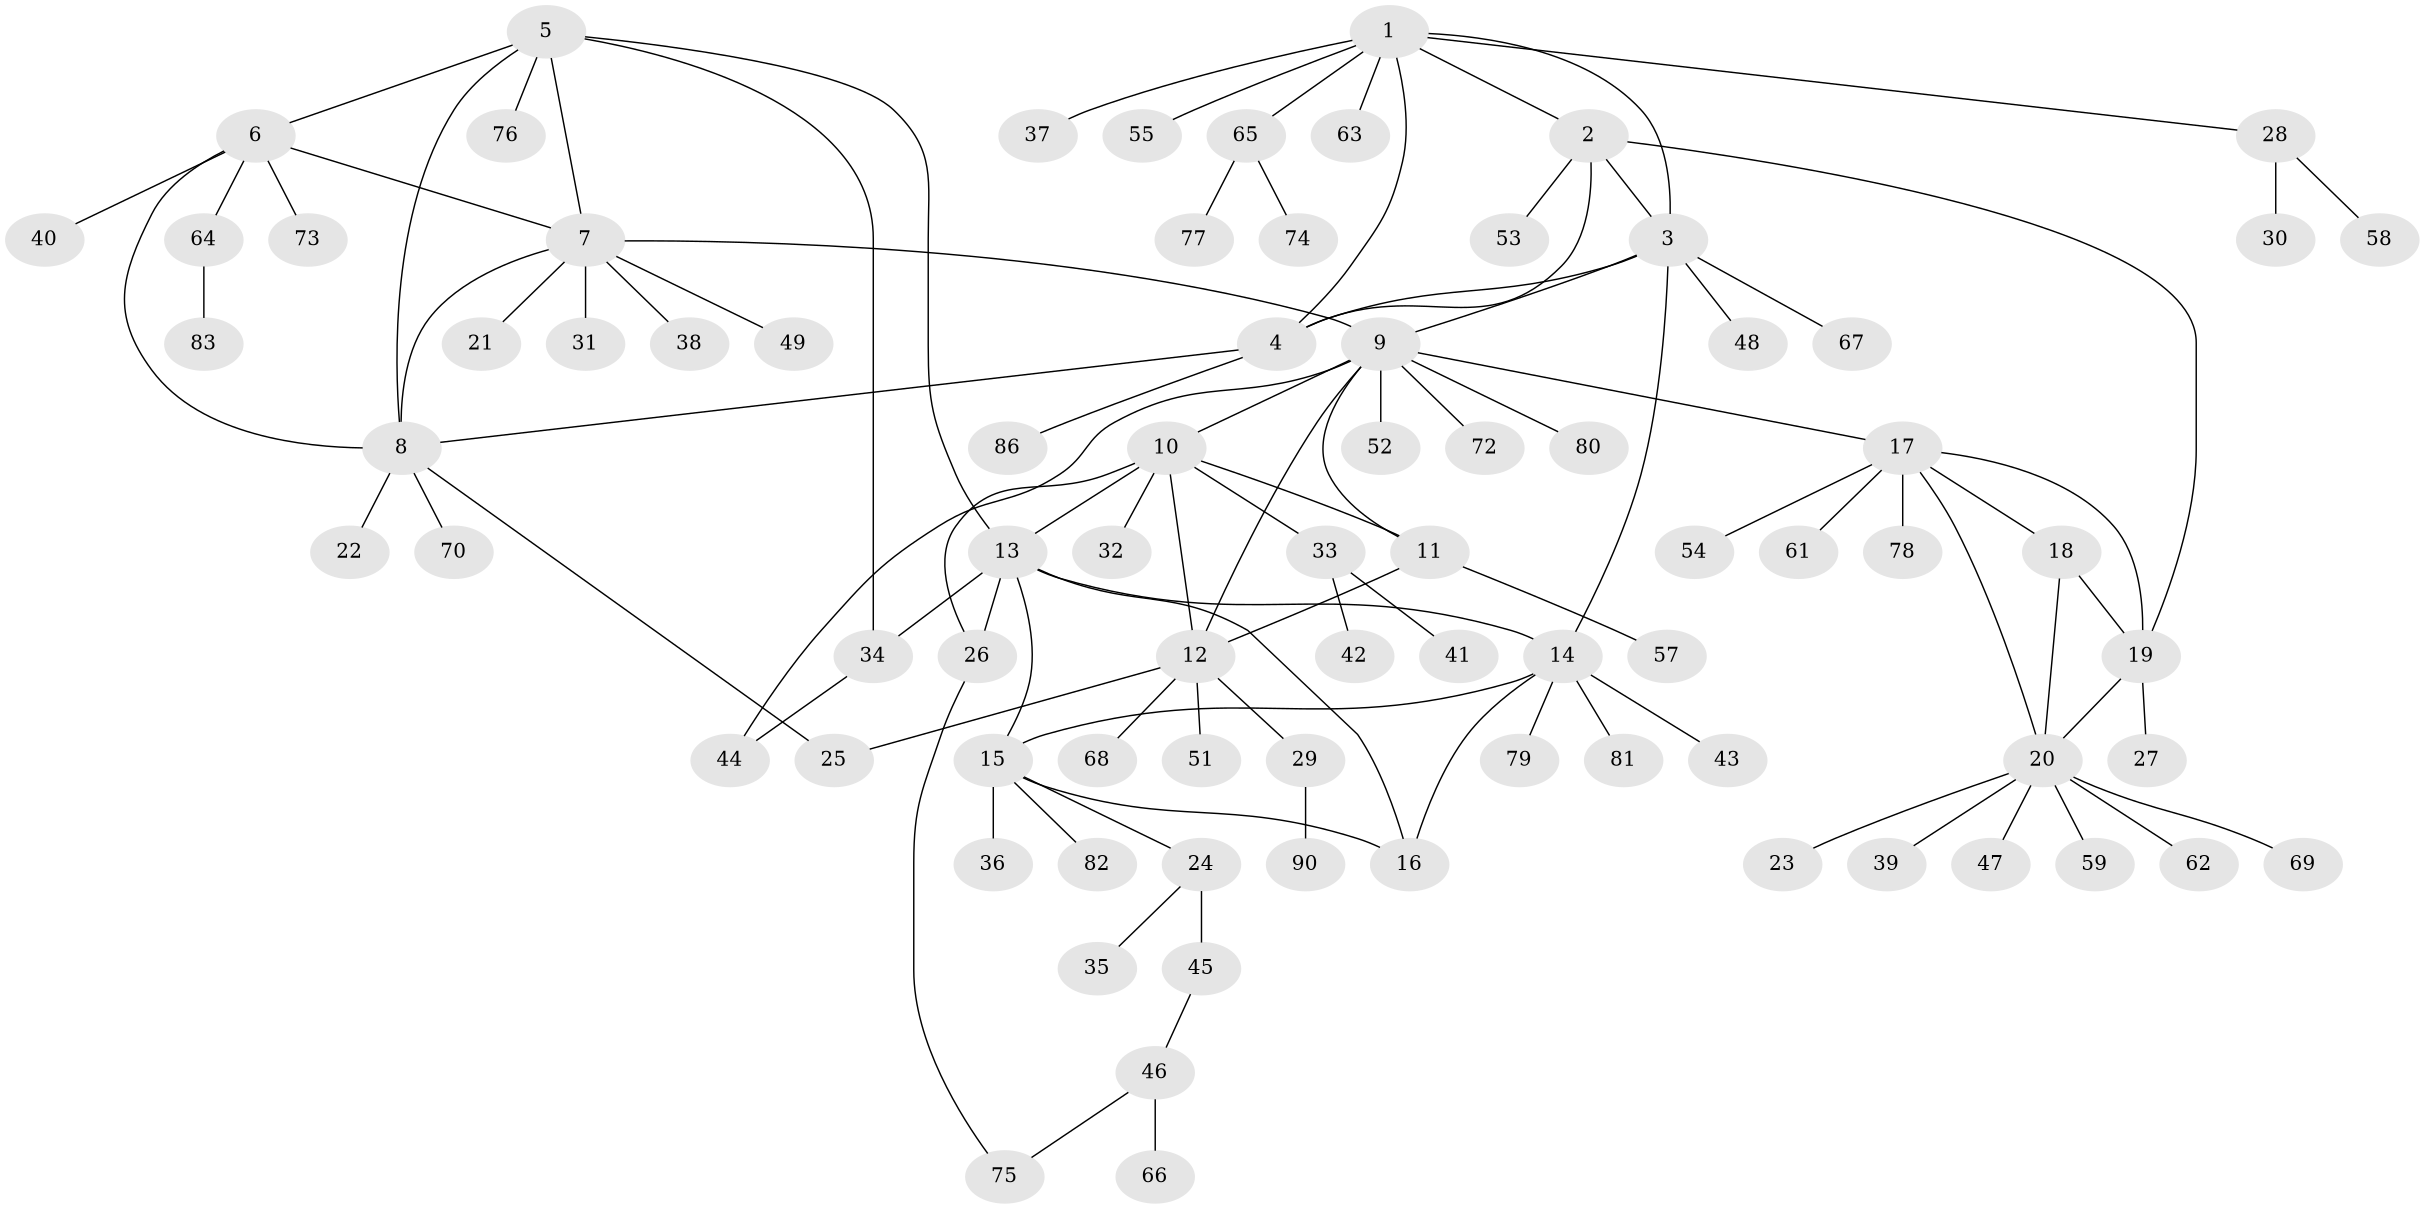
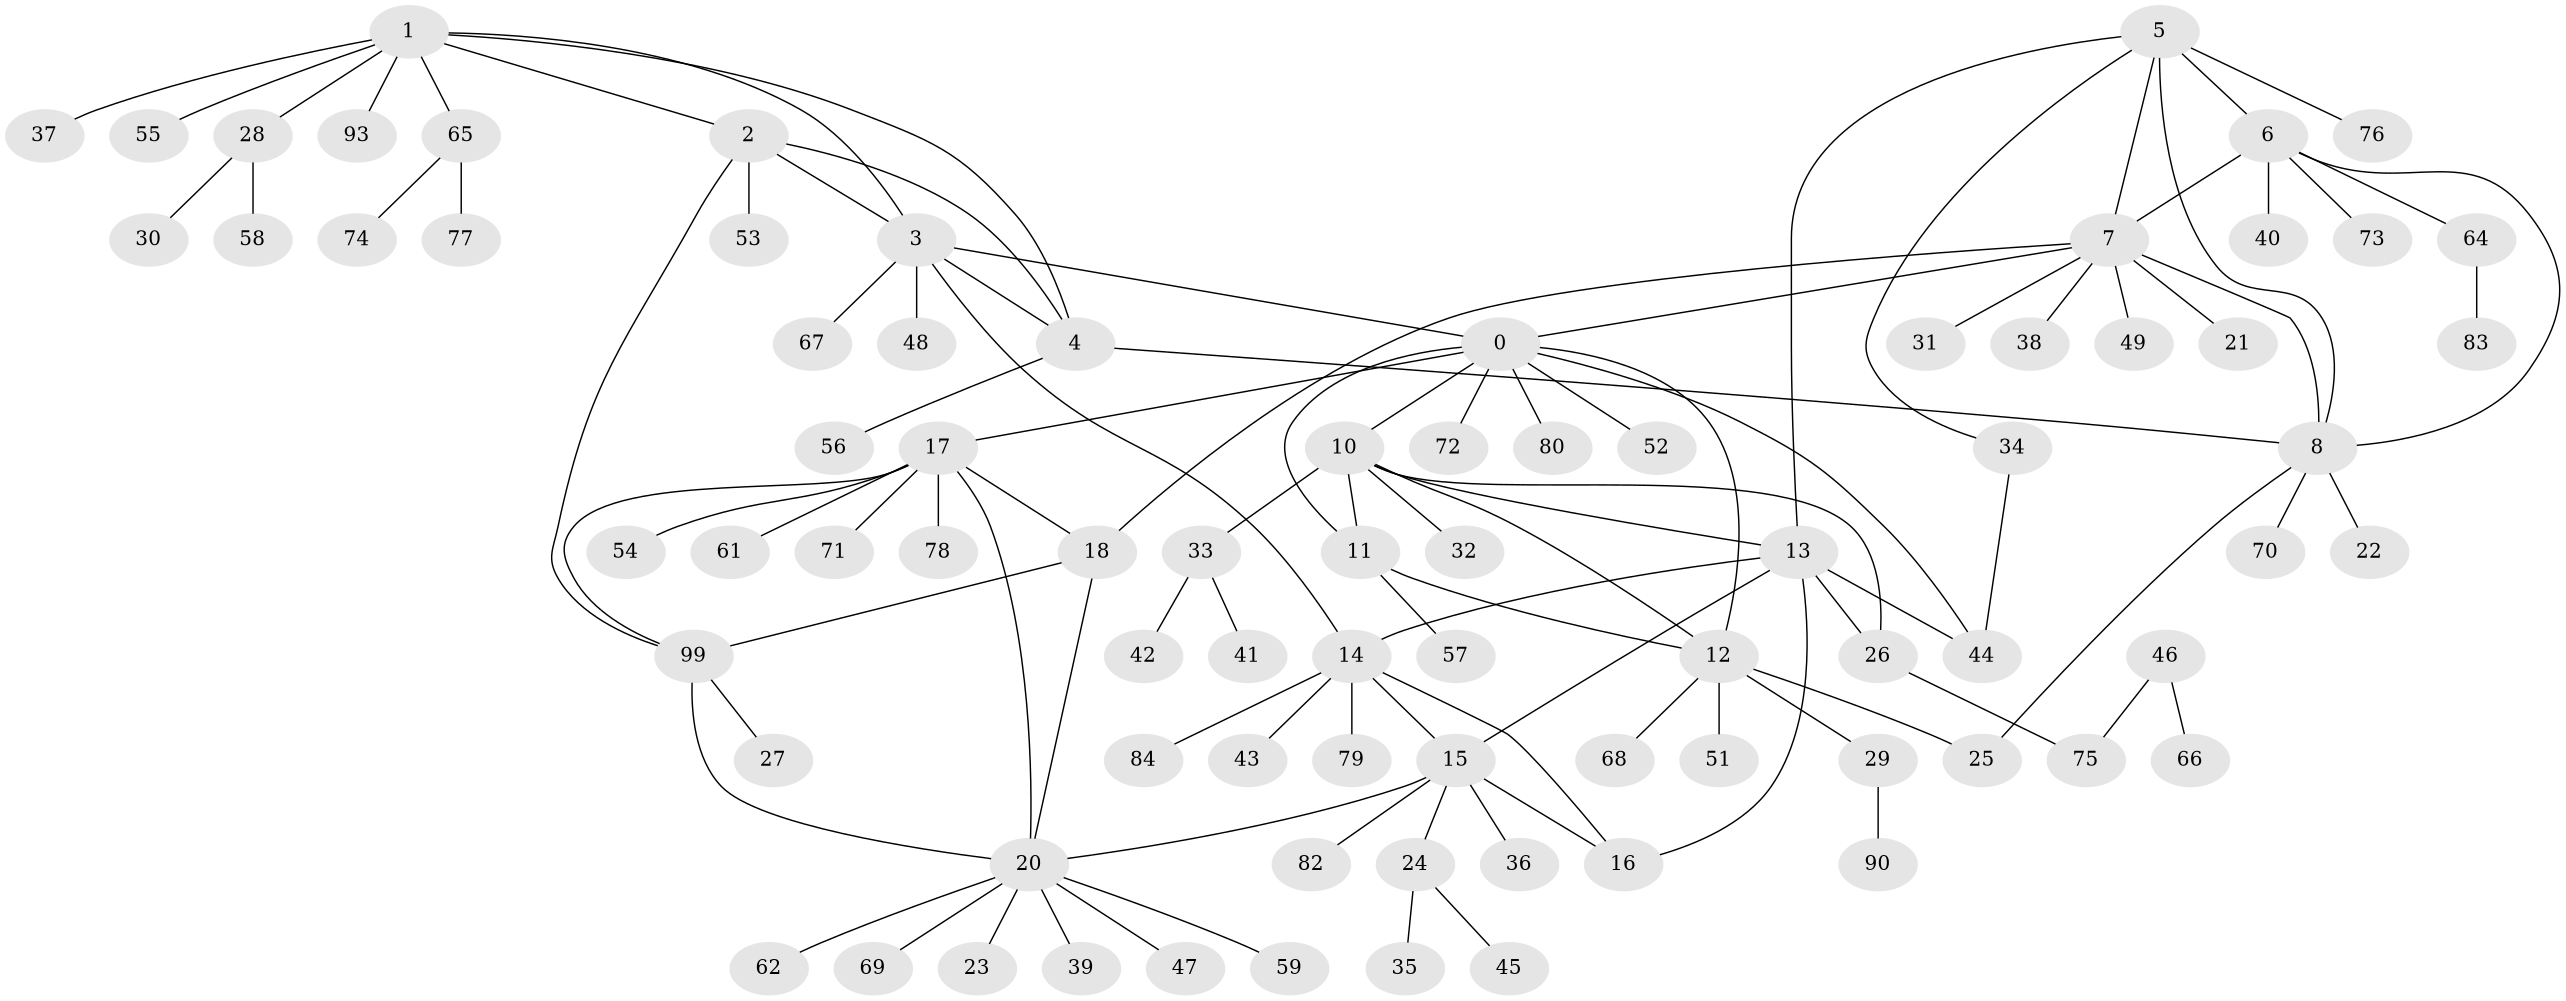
  graph {
    node [color=gray90 style=filled]
    1
    2
    3
    4
    28
    37
    55
-   63
+   63 [label=93]
    65
-   19
+   19 [label=99]
    53
-   9
+   9 [label=0]
    14
    48
    67
    8
-   56 [label=86]
+   56
    30
    58
    74
    77
    20
    27
    10
    11
    12
    17
    44
    52
    72
    80
    15
    16
    43
    79
-   81
+   81 [label=84]
    22
    25
    70
    5
    6
    7
    13
    34
    76
    40
    64
    73
    18
    21
    31
    38
    49
    26
    83
    32
    33
    57
    29
    51
    68
    54
    61
+   71
    78
    75
    41
    42
    n69 [label=90]
    24
    36
    82
    23
    39
    47
    59
    62
    69
    35
    45
    46
    66
    1 -- 2
    1 -- 3
    1 -- 4
    1 -- 28
    1 -- 37
    1 -- 55
    1 -- 63
    1 -- 65
    2 -- 3
    2 -- 4
    2 -- 19
    2 -- 53
    3 -- 4
    3 -- 9
    3 -- 14
    3 -- 48
    3 -- 67
    4 -- 8
    4 -- 56
    28 -- 30
    28 -- 58
    65 -- 74
    65 -- 77
    19 -- 20
    19 -- 27
    9 -- 10
    9 -- 11
    9 -- 12
    9 -- 17
    9 -- 44
    9 -- 52
    9 -- 72
    9 -- 80
    14 -- 15
    14 -- 16
    14 -- 43
    14 -- 79
    14 -- 81
    8 -- 22
    8 -- 25
    8 -- 70
    20 -- 23
    20 -- 39
    20 -- 47
    20 -- 59
    20 -- 62
    20 -- 69
    10 -- 11
    10 -- 12
    10 -- 13
    10 -- 26
    10 -- 32
    10 -- 33
    11 -- 12
    11 -- 57
    12 -- 25
    12 -- 29
    12 -- 51
    12 -- 68
    17 -- 19
    17 -- 20
    17 -- 18
    17 -- 54
    17 -- 61
+   17 -- 71
    17 -- 78
+   15 -- 20
    15 -- 16
    15 -- 24
    15 -- 36
    15 -- 82
    5 -- 8
    5 -- 6
    5 -- 7
    5 -- 13
    5 -- 34
    5 -- 76
    6 -- 8
    6 -- 7
    6 -- 40
    6 -- 64
    6 -- 73
    7 -- 9
    7 -- 8
+   7 -- 18
    7 -- 21
    7 -- 31
    7 -- 38
    7 -- 49
    13 -- 14
    13 -- 15
    13 -- 16
-   13 -- 34
+   13 -- 44
    13 -- 26
    34 -- 44
    64 -- 83
    18 -- 19
    18 -- 20
    26 -- 75
    33 -- 41
    33 -- 42
    29 -- n69
    24 -- 35
    24 -- 45
-   45 -- 46
    46 -- 75
    46 -- 66
  }
